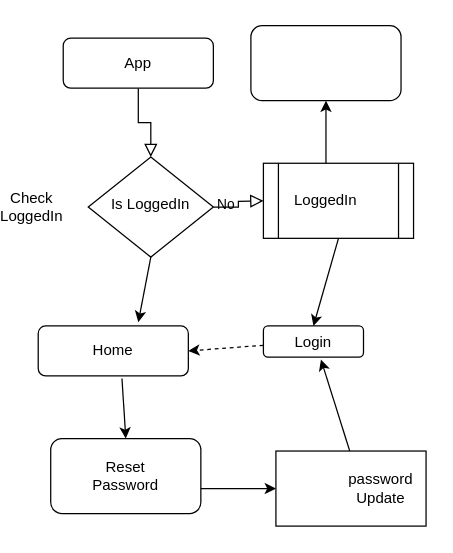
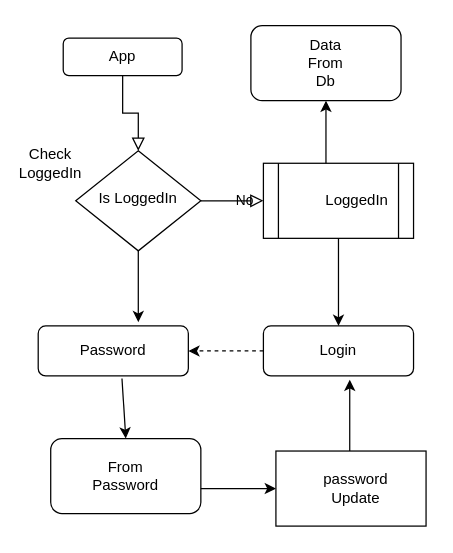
  <mxCell id="0" />
  <mxCell id="1" parent="0" />
  <mxCell id="2" value="" style="rounded=0;html=1;jettySize=auto;orthogonalLoop=1;fontSize=11;endArrow=block;endFill=0;endSize=8;strokeWidth=1;shadow=0;labelBackgroundColor=none;edgeStyle=orthogonalEdgeStyle;" edge="1" parent="1" source="3" target="5"><mxGeometry relative="1" as="geometry" /></mxCell>
- <mxCell id="3" value="App" style="rounded=1;whiteSpace=wrap;html=1;fontSize=12;glass=0;strokeWidth=1;shadow=0;" vertex="1" parent="1"><mxGeometry x="50" y="30" width="120" height="40" as="geometry" /></mxCell>
+ <mxCell id="3" value="App" style="rounded=1;whiteSpace=wrap;html=1;fontSize=12;glass=0;strokeWidth=1;shadow=0;" vertex="1" parent="1"><mxGeometry x="50" y="30" width="95" height="30" as="geometry" /></mxCell>
  <mxCell id="4" value="No" style="edgeStyle=orthogonalEdgeStyle;rounded=0;html=1;jettySize=auto;orthogonalLoop=1;fontSize=11;endArrow=block;endFill=0;endSize=8;strokeWidth=1;shadow=0;labelBackgroundColor=none;" edge="1" parent="1" source="5"><mxGeometry y="10" relative="1" as="geometry"><mxPoint as="offset" /><mxPoint x="210" y="160" as="targetPoint" /></mxGeometry></mxCell>
- <mxCell id="5" value="Is LoggedIn" style="rhombus;whiteSpace=wrap;html=1;shadow=0;fontFamily=Helvetica;fontSize=12;align=center;strokeWidth=1;spacing=6;spacingTop=-4;" vertex="1" parent="1"><mxGeometry x="70" y="125" width="100" height="80" as="geometry" /></mxCell>
- <mxCell id="6" value="Home" style="rounded=1;whiteSpace=wrap;html=1;fontSize=12;glass=0;strokeWidth=1;shadow=0;" vertex="1" parent="1"><mxGeometry x="30" y="260" width="120" height="40" as="geometry" /></mxCell>
- <mxCell id="7" value="Login" style="rounded=1;whiteSpace=wrap;html=1;fontSize=12;glass=0;strokeWidth=1;shadow=0;" vertex="1" parent="1"><mxGeometry x="210" y="260" width="80" height="25" as="geometry" /></mxCell>
- <mxCell id="8" value="Check LoggedIn" style="text;html=1;strokeColor=none;fillColor=none;align=center;verticalAlign=middle;whiteSpace=wrap;rounded=0;" vertex="1" parent="1"><mxGeometry x="5" y="155" width="40" height="20" as="geometry" /></mxCell>
+ <mxCell id="5" value="Is LoggedIn" style="rhombus;whiteSpace=wrap;html=1;shadow=0;fontFamily=Helvetica;fontSize=12;align=center;strokeWidth=1;spacing=6;spacingTop=-4;" vertex="1" parent="1"><mxGeometry x="60" y="120" width="100" height="80" as="geometry" /></mxCell>
+ <mxCell id="6" value="Password" style="rounded=1;whiteSpace=wrap;html=1;fontSize=12;glass=0;strokeWidth=1;shadow=0;" vertex="1" parent="1"><mxGeometry x="30" y="260" width="120" height="40" as="geometry" /></mxCell>
+ <mxCell id="7" value="Login" style="rounded=1;whiteSpace=wrap;html=1;fontSize=12;glass=0;strokeWidth=1;shadow=0;" vertex="1" parent="1"><mxGeometry x="210" y="260" width="120" height="40" as="geometry" /></mxCell>
+ <mxCell id="8" value="Check LoggedIn" style="text;html=1;strokeColor=none;fillColor=none;align=center;verticalAlign=middle;whiteSpace=wrap;rounded=0;" vertex="1" parent="1"><mxGeometry x="20" y="120" width="40" height="20" as="geometry" /></mxCell>
  <mxCell id="9" value="" style="shape=process;whiteSpace=wrap;html=1;backgroundOutline=1;" vertex="1" parent="1"><mxGeometry x="210" y="130" width="120" height="60" as="geometry" /></mxCell>
- <mxCell id="10" value="LoggedIn" style="text;html=1;strokeColor=none;fillColor=none;align=center;verticalAlign=middle;whiteSpace=wrap;rounded=0;" vertex="1" parent="1"><mxGeometry x="240" y="150" width="40" height="20" as="geometry" /></mxCell>
+ <mxCell id="10" value="LoggedIn" style="text;html=1;strokeColor=none;fillColor=none;align=center;verticalAlign=middle;whiteSpace=wrap;rounded=0;" vertex="1" parent="1"><mxGeometry x="265" y="150" width="40" height="20" as="geometry" /></mxCell>
  <mxCell id="11" value="" style="endArrow=classic;html=1;exitX=0.5;exitY=1;exitDx=0;exitDy=0;entryX=0.5;entryY=0;entryDx=0;entryDy=0;" edge="1" parent="1" source="9" target="7"><mxGeometry width="50" height="50" relative="1" as="geometry"><mxPoint x="280" y="240" as="sourcePoint" /><mxPoint x="330" y="190" as="targetPoint" /></mxGeometry></mxCell>
  <mxCell id="12" value="" style="endArrow=classic;html=1;exitX=0.5;exitY=1;exitDx=0;exitDy=0;" edge="1" parent="1" source="5"><mxGeometry width="50" height="50" relative="1" as="geometry"><mxPoint x="280" y="230" as="sourcePoint" /><mxPoint x="110" y="257" as="targetPoint" /></mxGeometry></mxCell>
  <mxCell id="13" value="" style="rounded=1;whiteSpace=wrap;html=1;" vertex="1" parent="1"><mxGeometry x="40" y="350" width="120" height="60" as="geometry" /></mxCell>
  <mxCell id="14" value="" style="endArrow=classic;html=1;entryX=1;entryY=0.5;entryDx=0;entryDy=0;dashed=1;" edge="1" parent="1" source="7" target="6"><mxGeometry width="50" height="50" relative="1" as="geometry"><mxPoint x="280" y="230" as="sourcePoint" /><mxPoint x="330" y="180" as="targetPoint" /></mxGeometry></mxCell>
  <mxCell id="15" value="" style="endArrow=classic;html=1;exitX=0.558;exitY=1.05;exitDx=0;exitDy=0;exitPerimeter=0;" edge="1" parent="1" source="6"><mxGeometry width="50" height="50" relative="1" as="geometry"><mxPoint x="280" y="230" as="sourcePoint" /><mxPoint x="100" y="350" as="targetPoint" /></mxGeometry></mxCell>
- <mxCell id="16" value="Reset Password" style="text;html=1;strokeColor=none;fillColor=none;align=center;verticalAlign=middle;whiteSpace=wrap;rounded=0;" vertex="1" parent="1"><mxGeometry x="80" y="370" width="40" height="20" as="geometry" /></mxCell>
+ <mxCell id="16" value="From Password" style="text;html=1;strokeColor=none;fillColor=none;align=center;verticalAlign=middle;whiteSpace=wrap;rounded=0;" vertex="1" parent="1"><mxGeometry x="80" y="370" width="40" height="20" as="geometry" /></mxCell>
  <mxCell id="17" value="" style="endArrow=classic;html=1;" edge="1" parent="1"><mxGeometry width="50" height="50" relative="1" as="geometry"><mxPoint x="160" y="390" as="sourcePoint" /><mxPoint x="220" y="390" as="targetPoint" /></mxGeometry></mxCell>
  <mxCell id="18" value="" style="rounded=0;whiteSpace=wrap;html=1;" vertex="1" parent="1"><mxGeometry x="220" y="360" width="120" height="60" as="geometry" /></mxCell>
- <mxCell id="19" value="password Update" style="text;html=1;strokeColor=none;fillColor=none;align=center;verticalAlign=middle;whiteSpace=wrap;rounded=0;" vertex="1" parent="1"><mxGeometry x="284" y="380" width="40" height="20" as="geometry" /></mxCell>
+ <mxCell id="19" value="password Update" style="text;html=1;strokeColor=none;fillColor=none;align=center;verticalAlign=middle;whiteSpace=wrap;rounded=0;" vertex="1" parent="1"><mxGeometry x="264" y="380" width="40" height="20" as="geometry" /></mxCell>
  <mxCell id="20" value="" style="endArrow=classic;html=1;entryX=0.575;entryY=1.075;entryDx=0;entryDy=0;entryPerimeter=0;" edge="1" parent="1" target="7"><mxGeometry width="50" height="50" relative="1" as="geometry"><mxPoint x="279" y="360" as="sourcePoint" /><mxPoint x="270" y="310" as="targetPoint" /></mxGeometry></mxCell>
  <mxCell id="21" value="" style="rounded=1;whiteSpace=wrap;html=1;" vertex="1" parent="1"><mxGeometry x="200" y="20" width="120" height="60" as="geometry" /></mxCell>
  <mxCell id="22" value="" style="endArrow=classic;html=1;entryX=0.5;entryY=1;entryDx=0;entryDy=0;" edge="1" parent="1" target="21"><mxGeometry width="50" height="50" relative="1" as="geometry"><mxPoint x="260" y="130" as="sourcePoint" /><mxPoint x="330" y="180" as="targetPoint" /></mxGeometry></mxCell>
+ <mxCell id="23" value="Data From Db" style="text;html=1;strokeColor=none;fillColor=none;align=center;verticalAlign=middle;whiteSpace=wrap;rounded=0;" vertex="1" parent="1"><mxGeometry x="240" y="40" width="40" height="20" as="geometry" /></mxCell>
